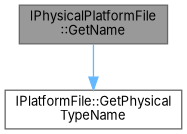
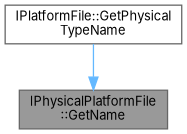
  digraph {
    rankdir=TB
    fontname=Inter
    node [fontname=Inter fontsize=10 shape=box style=filled]
    n1 [color=gray40 fillcolor=grey60 fontcolor=black height=0.2 label="IPhysicalPlatformFile\l::GetName" width=0.4]
    n2 [color=grey40 fillcolor=white height=0.2 label="IPlatformFile::GetPhysical\lTypeName" width=0.4]
-   n1 -> n2 [color=steelblue1 fontname=Inter fontsize=10 labelfontname=Helvetica labelfontsize=10 style=solid]
+   n2 -> n1 [color=steelblue1 fontname=Inter fontsize=10 labelfontname=Helvetica labelfontsize=10 style=solid]
  }
